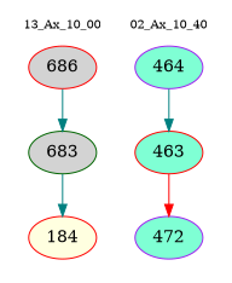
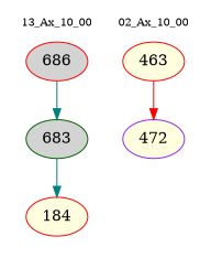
  digraph {
    node [color=red fillcolor=lightgrey style=filled]
    edge [color=teal]
    n1 [label=686]
    n2 [color=darkgreen label=683]
    n3 [fillcolor=lightyellow label=184]
-   n4 [color=purple fillcolor=aquamarine label=464]
-   n5 [fillcolor=aquamarine label=463]
-   n6 [color=purple fillcolor=aquamarine label=472]
+   n5 [fillcolor=lightyellow label=463]
+   n6 [color=purple fillcolor=lightyellow label=472]
    subgraph cluster_1 {
      color=white
      fontsize=10
      label="13_Ax_10_00"
      n1
      n2
      n3
    }
    subgraph cluster_2 {
      color=white
      fontsize=10
-     label="02_Ax_10_40"
-     n4
+     label="02_Ax_10_00"
      n5
      n6
    }
    n1 -> n2
    n2 -> n3
-   n4 -> n5
    n5 -> n6 [color=red]
  }
